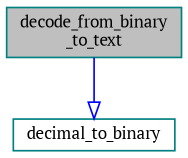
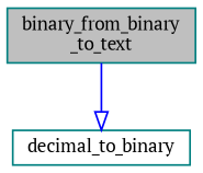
  digraph {
    rankdir=TB
    fontname="PT Serif"
    node [color=teal fontname="PT Serif" fontsize=10 shape=record style=filled]
-   n1 [fillcolor=grey75 fontcolor=black height=0.2 label="decode_from_binary\l_to_text" width=0.4]
+   n1 [fillcolor=grey75 fontcolor=black height=0.2 label="binary_from_binary\l_to_text" width=0.4]
    n2 [fillcolor=white height=0.2 label=decimal_to_binary width=0.4]
    n1 -> n2 [color=blue fontname="PT Serif" fontsize=10 labelfontname=Helvetica labelfontsize=10 style=solid arrowhead=onormal]
  }
